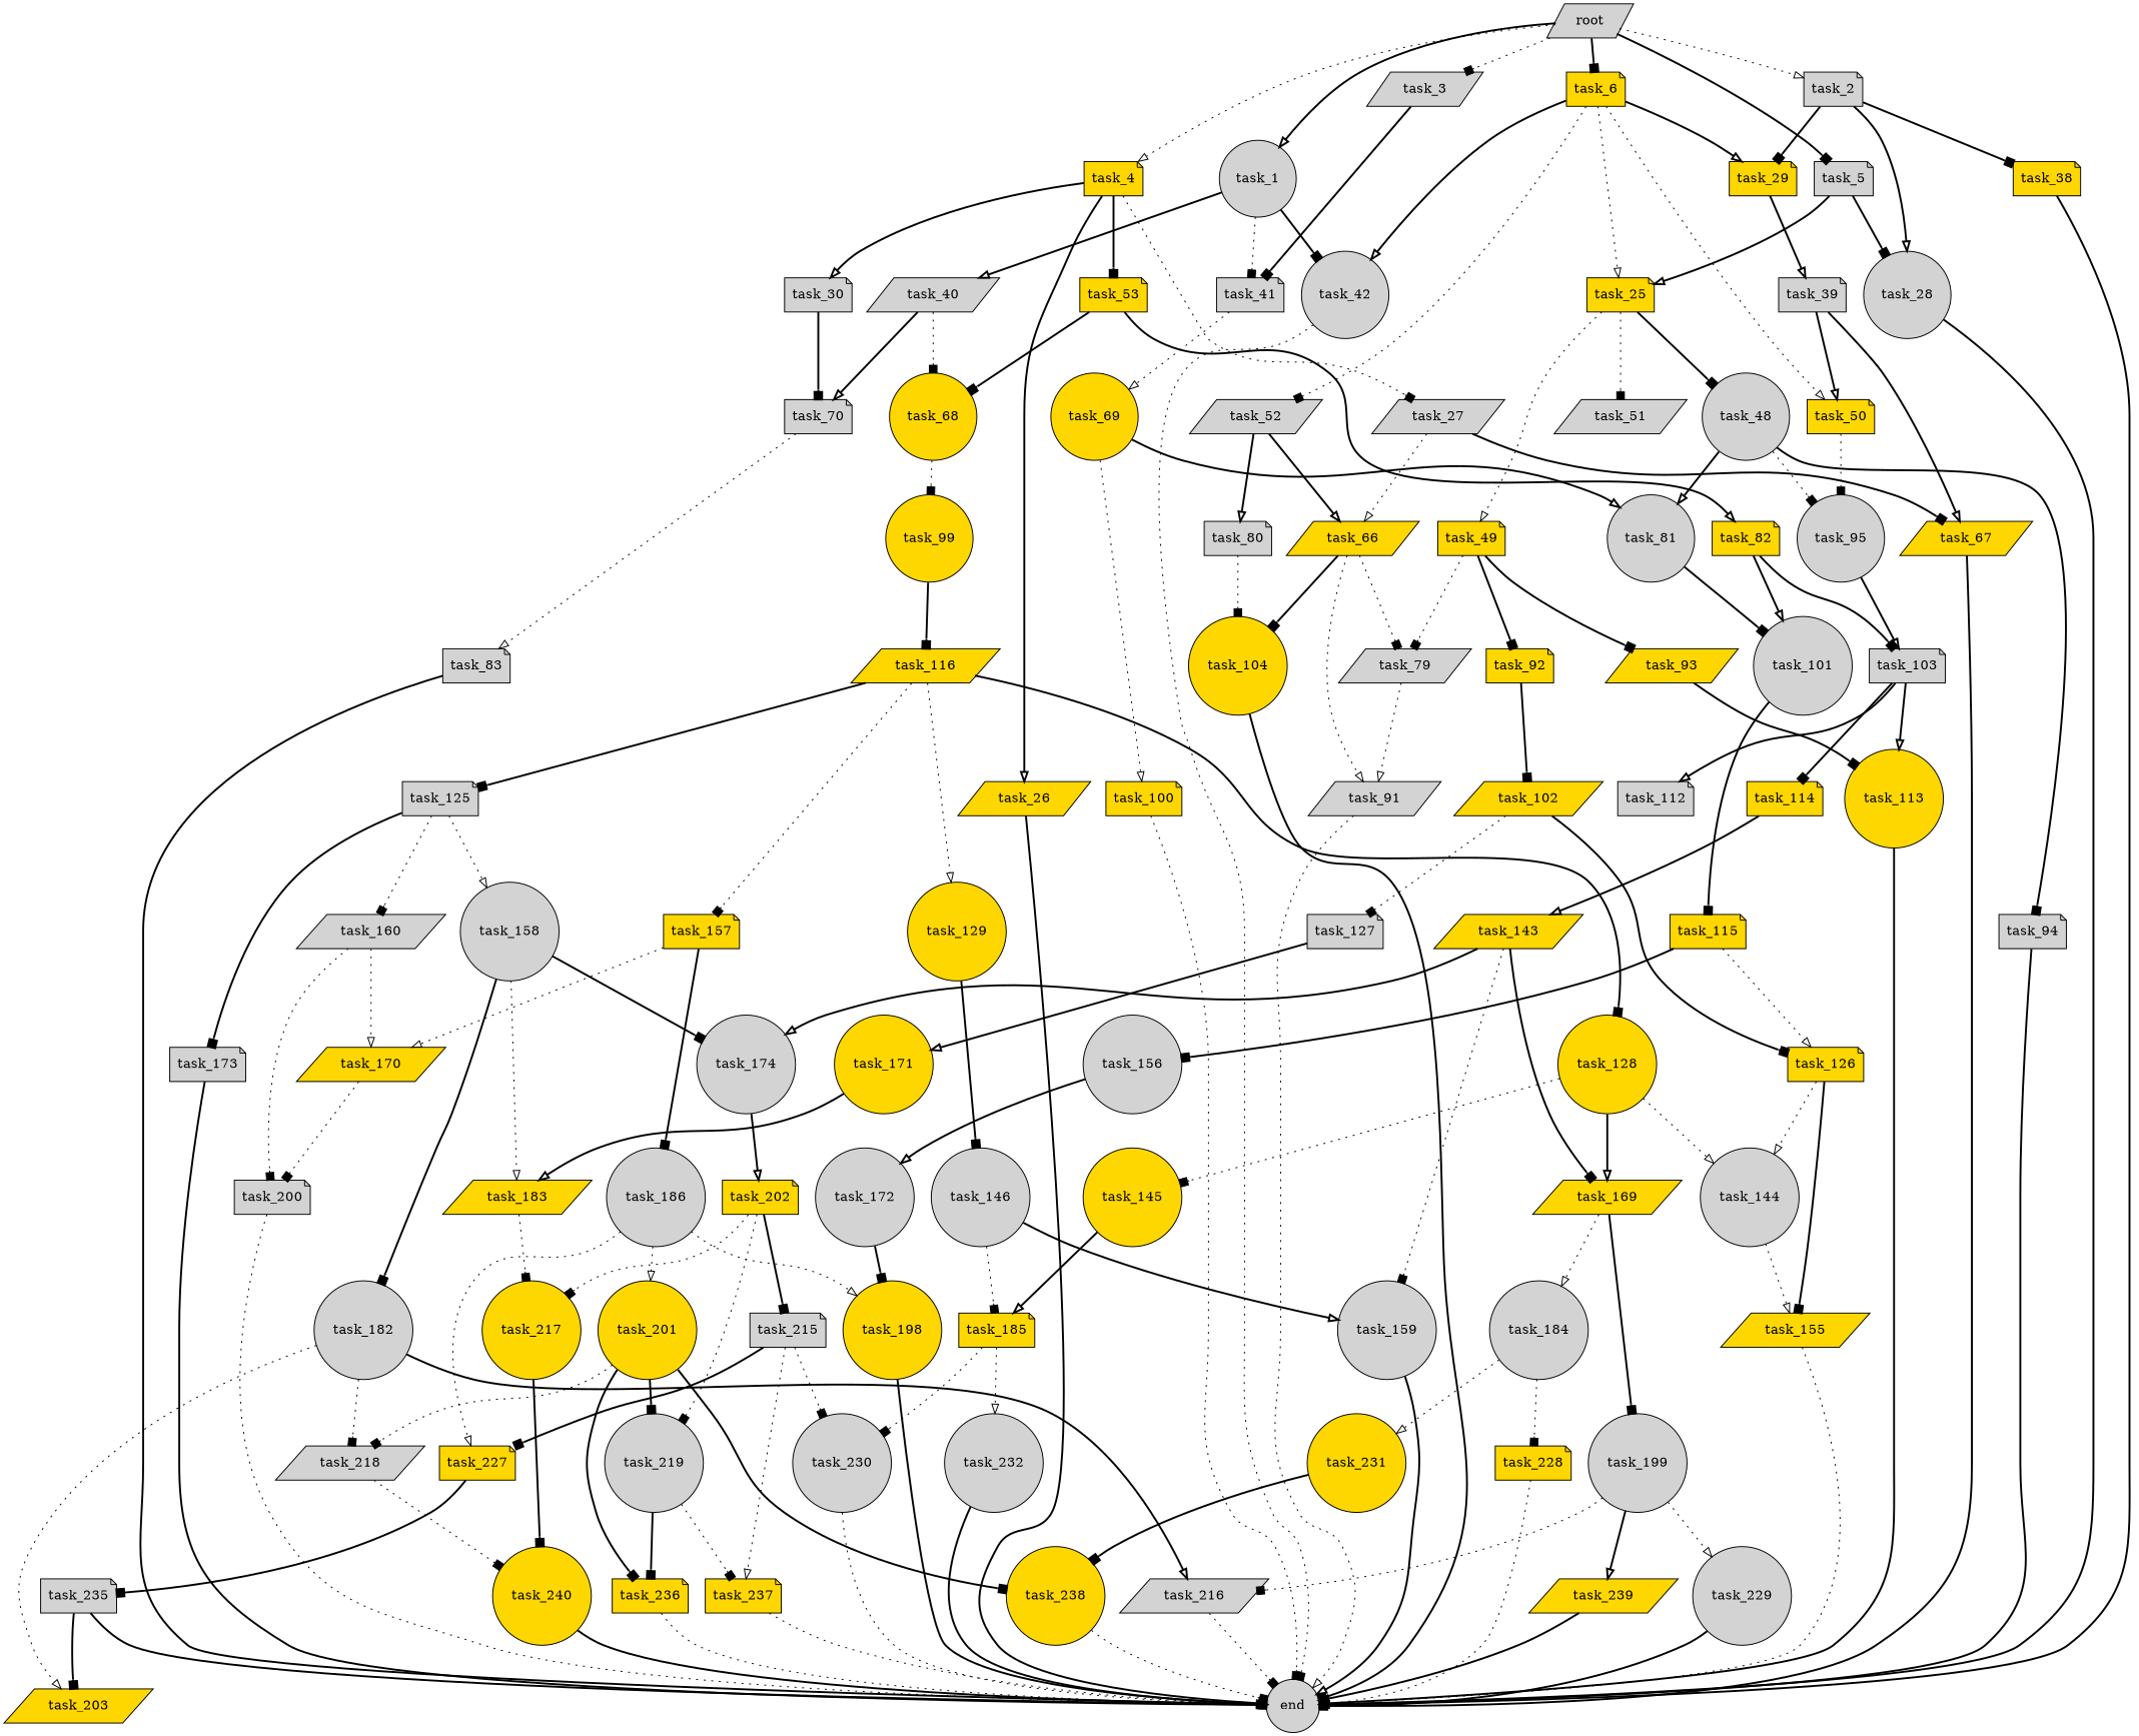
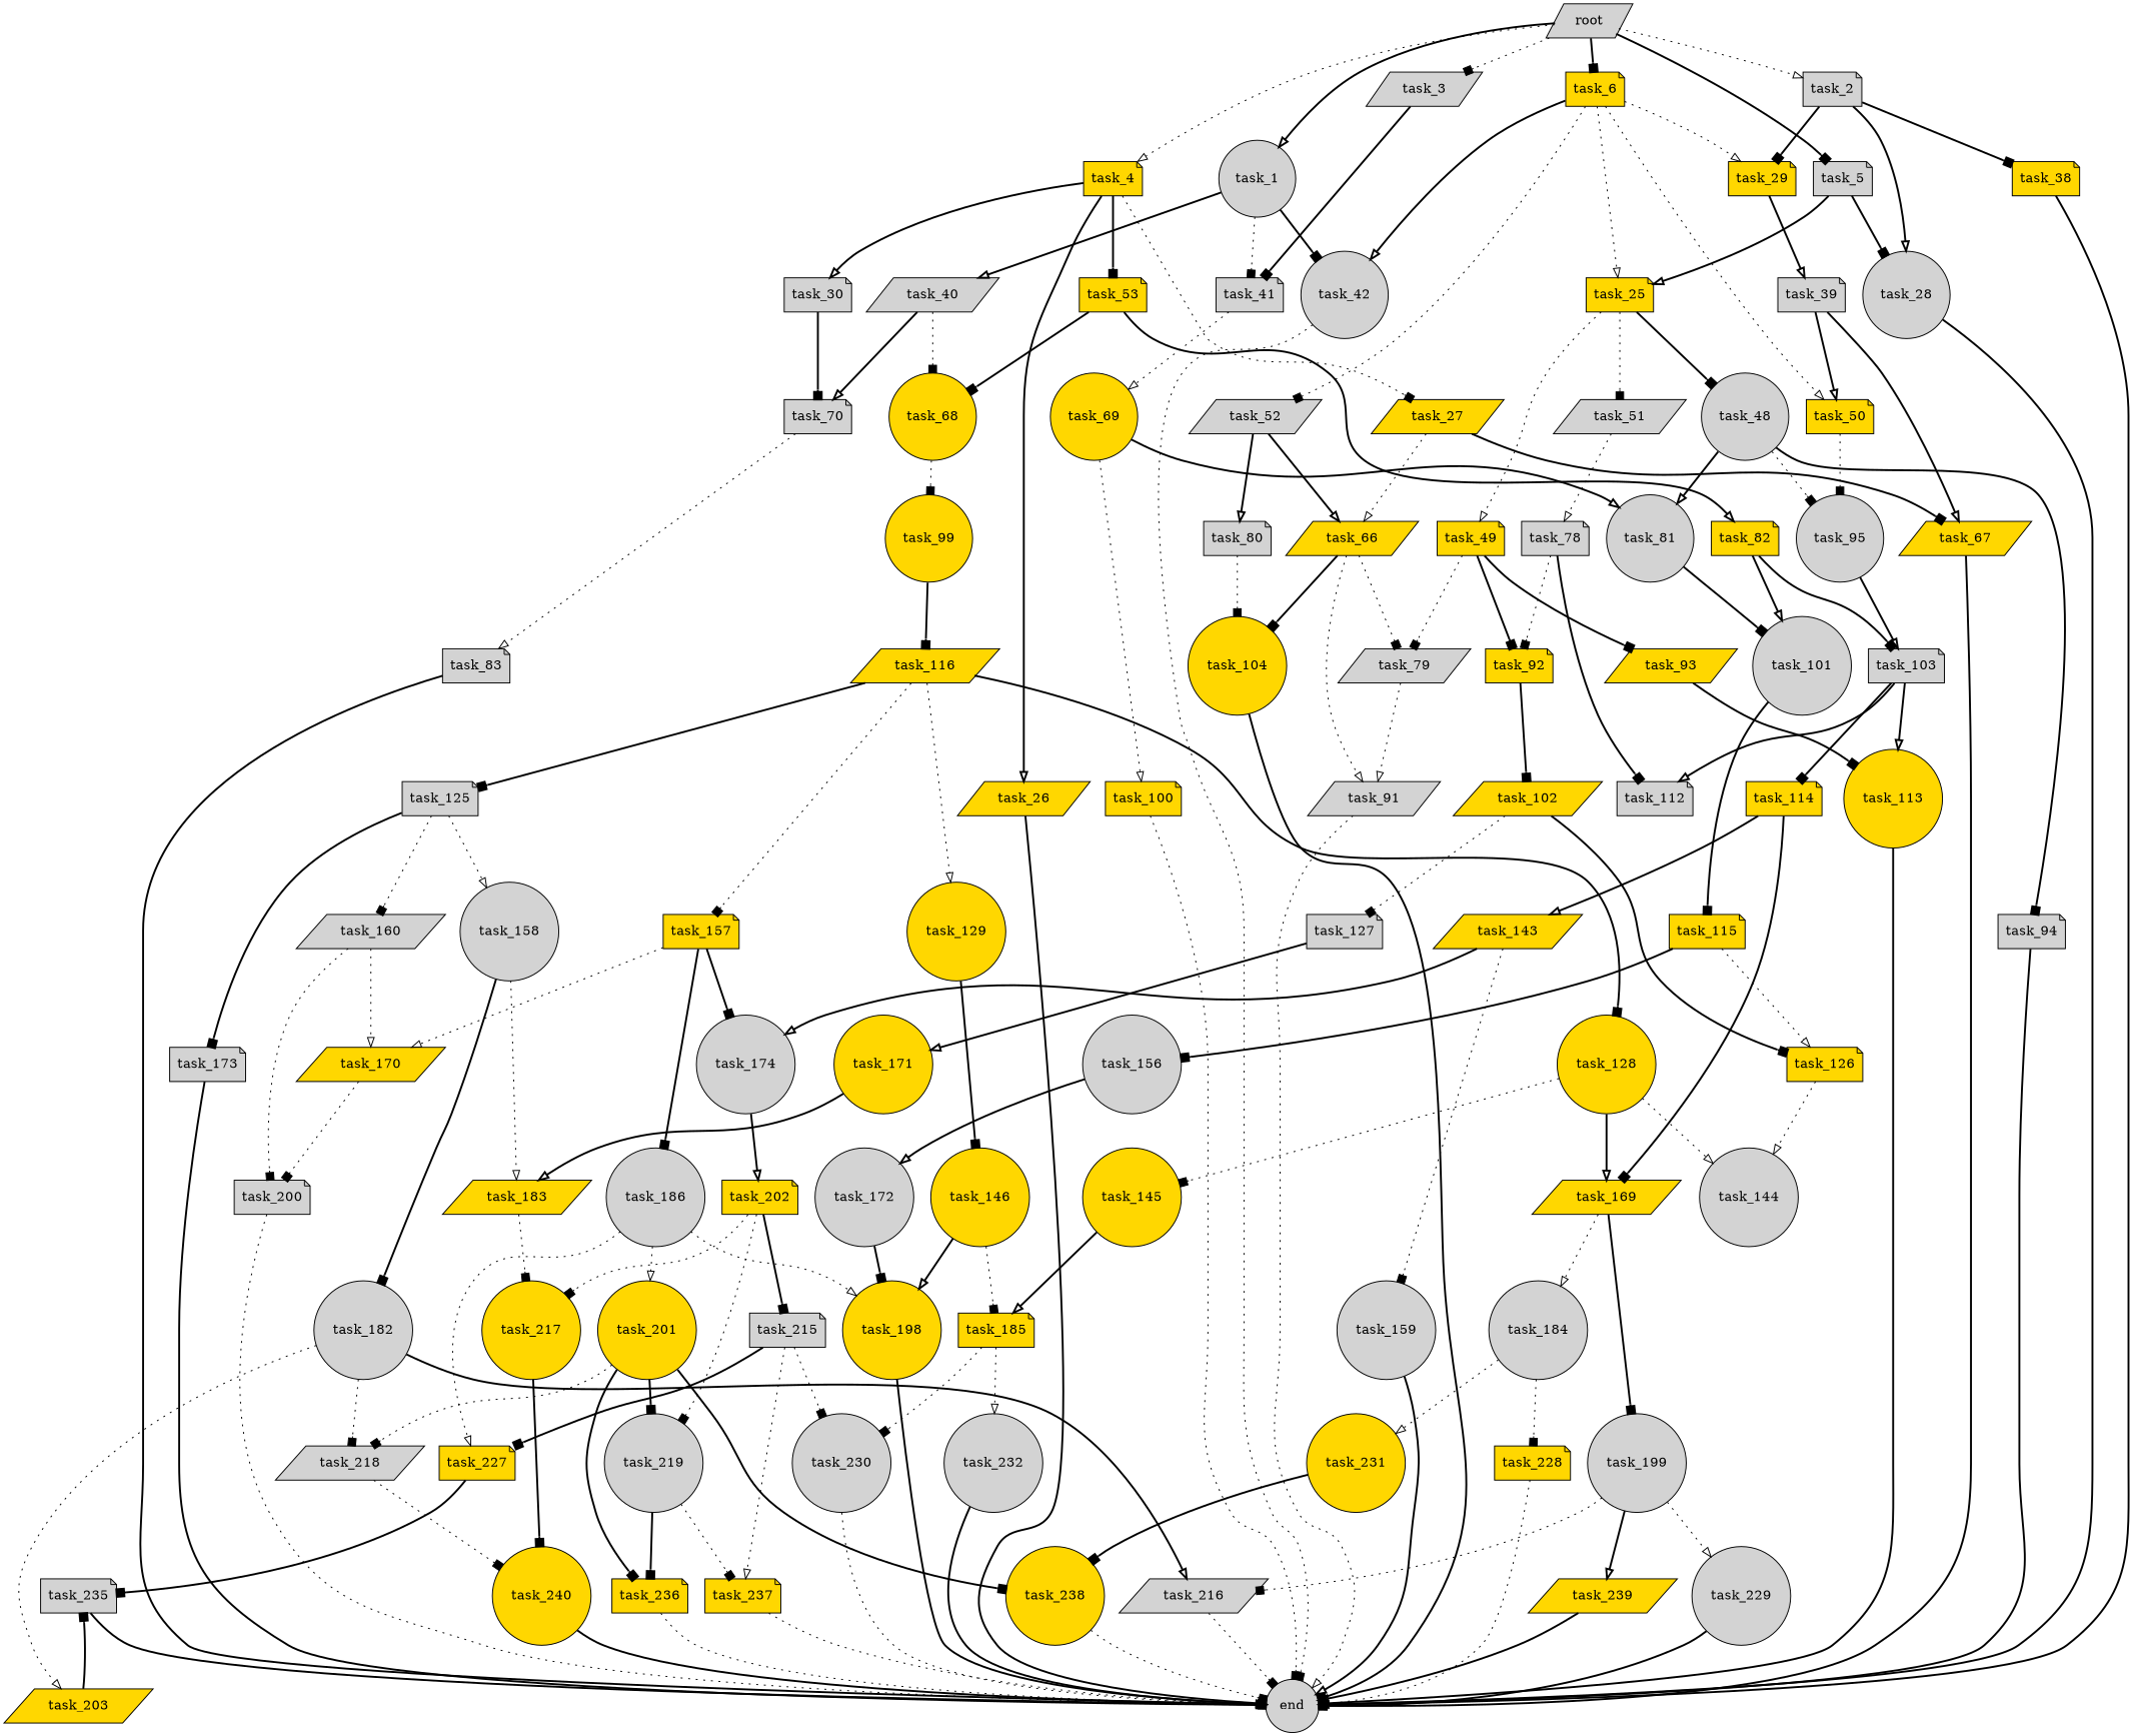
  digraph {
    node [fillcolor=lightgrey shape=note style=filled]
    edge [arrowhead=box style=bold]
    root [shape=parallelogram]
    task_1 [shape=circle]
    task_2
    task_3 [shape=parallelogram]
    task_4 [fillcolor=gold]
    task_5
    task_6 [fillcolor=gold]
    task_40 [shape=parallelogram]
    task_41
    task_42 [shape=circle]
    task_28 [shape=circle]
    task_29 [fillcolor=gold]
    task_38 [fillcolor=gold]
    task_26 [fillcolor=gold shape=parallelogram]
-   task_27 [shape=parallelogram]
+   task_27 [fillcolor=gold shape=parallelogram]
    task_30
    task_53 [fillcolor=gold]
    task_25 [fillcolor=gold]
    task_50 [fillcolor=gold]
    task_52 [shape=parallelogram]
    task_70
    task_68 [fillcolor=gold shape=circle]
    task_69 [fillcolor=gold shape=circle]
    end [shape=circle]
    task_39
    task_66 [fillcolor=gold shape=parallelogram]
    task_67 [fillcolor=gold shape=parallelogram]
    task_82 [fillcolor=gold]
    task_48 [shape=circle]
    task_49 [fillcolor=gold]
    task_51 [shape=parallelogram]
    task_95 [shape=circle]
    task_80
    task_81 [shape=circle]
    task_94
    task_79 [shape=parallelogram]
    task_92 [fillcolor=gold]
    task_93 [fillcolor=gold shape=parallelogram]
+   task_78
    task_91 [shape=parallelogram]
    task_104 [fillcolor=gold shape=circle]
    task_83
    task_99 [fillcolor=gold shape=circle]
    task_100 [fillcolor=gold]
    task_101 [shape=circle]
    task_103
    task_102 [fillcolor=gold shape=parallelogram]
    task_113 [fillcolor=gold shape=circle]
    task_112
    task_116 [fillcolor=gold shape=parallelogram]
    task_115 [fillcolor=gold]
    task_114 [fillcolor=gold]
    task_126 [fillcolor=gold]
    task_127
    task_125
    task_128 [fillcolor=gold shape=circle]
    task_129 [fillcolor=gold shape=circle]
    task_157 [fillcolor=gold]
    task_156 [shape=circle]
    task_144 [shape=circle]
-   task_155 [fillcolor=gold shape=parallelogram]
    task_171 [fillcolor=gold shape=circle]
    task_143 [fillcolor=gold shape=parallelogram]
    task_169 [fillcolor=gold shape=parallelogram]
    task_159 [shape=circle]
    task_174 [shape=circle]
    task_172 [shape=circle]
    task_158 [shape=circle]
    task_160 [shape=parallelogram]
    task_173
    task_145 [fillcolor=gold shape=circle]
-   task_146 [shape=circle]
+   task_146 [fillcolor=gold shape=circle]
    task_170 [fillcolor=gold shape=parallelogram]
    task_186 [shape=circle]
    task_182 [shape=circle]
    task_183 [fillcolor=gold shape=parallelogram]
    task_200
    task_185 [fillcolor=gold]
    task_184 [shape=circle]
    task_199 [shape=circle]
    task_202 [fillcolor=gold]
    task_230 [shape=circle]
    task_232 [shape=circle]
    task_198 [fillcolor=gold shape=circle]
    task_201 [fillcolor=gold shape=circle]
    task_227 [fillcolor=gold]
    task_203 [fillcolor=gold shape=parallelogram]
    task_216 [shape=parallelogram]
    task_218 [shape=parallelogram]
    task_217 [fillcolor=gold shape=circle]
    task_228 [fillcolor=gold]
    task_231 [fillcolor=gold shape=circle]
    task_229 [shape=circle]
    task_239 [fillcolor=gold shape=parallelogram]
    task_219 [shape=circle]
    task_215
    task_235
    task_240 [fillcolor=gold shape=circle]
    task_238 [fillcolor=gold shape=circle]
    task_236 [fillcolor=gold]
    task_237 [fillcolor=gold]
    root -> task_1 [arrowhead=onormal]
    root -> task_2 [arrowhead=onormal style=dotted]
    root -> task_3 [style=dotted]
    root -> task_4 [arrowhead=onormal style=dotted]
    root -> task_5
    root -> task_6
    task_1 -> task_40 [arrowhead=onormal]
    task_1 -> task_41 [style=dotted]
    task_1 -> task_42
    task_2 -> task_28 [arrowhead=onormal]
    task_2 -> task_29
    task_2 -> task_38
    task_3 -> task_41
    task_4 -> task_26 [arrowhead=onormal]
    task_4 -> task_27 [style=dotted]
    task_4 -> task_30 [arrowhead=onormal]
    task_4 -> task_53
    task_5 -> task_28
    task_5 -> task_25 [arrowhead=onormal]
    task_6 -> task_42 [arrowhead=onormal]
-   task_6 -> task_29 [arrowhead=onormal]
+   task_6 -> task_29 [arrowhead=onormal style=dotted]
    task_6 -> task_25 [arrowhead=onormal style=dotted]
    task_6 -> task_50 [arrowhead=onormal style=dotted]
    task_6 -> task_52 [style=dotted]
    task_40 -> task_70 [arrowhead=onormal]
    task_40 -> task_68 [style=dotted]
    task_41 -> task_69 [arrowhead=onormal style=dotted]
    task_42 -> end [style=dotted]
    task_28 -> end
    task_29 -> task_39 [arrowhead=onormal]
    task_38 -> end [arrowhead=onormal]
    task_26 -> end
    task_27 -> task_66 [arrowhead=onormal style=dotted]
    task_27 -> task_67
    task_30 -> task_70
    task_53 -> task_68
    task_53 -> task_82 [arrowhead=onormal]
    task_25 -> task_48
    task_25 -> task_49 [arrowhead=onormal style=dotted]
    task_25 -> task_51 [style=dotted]
    task_50 -> task_95 [style=dotted]
    task_52 -> task_66 [arrowhead=onormal]
    task_52 -> task_80 [arrowhead=onormal]
    task_70 -> task_83 [arrowhead=onormal style=dotted]
    task_68 -> task_99 [style=dotted]
    task_69 -> task_81 [arrowhead=onormal]
    task_69 -> task_100 [arrowhead=onormal style=dotted]
    task_39 -> task_50 [arrowhead=onormal]
    task_39 -> task_67 [arrowhead=onormal]
    task_66 -> task_79 [style=dotted]
    task_66 -> task_91 [arrowhead=onormal style=dotted]
    task_66 -> task_104
    task_67 -> end
    task_82 -> task_101 [arrowhead=onormal]
    task_82 -> task_103
    task_48 -> task_95 [style=dotted]
    task_48 -> task_81 [arrowhead=onormal]
    task_48 -> task_94
    task_49 -> task_79 [style=dotted]
    task_49 -> task_92
    task_49 -> task_93
+   task_51 -> task_78 [arrowhead=onormal style=dotted]
    task_95 -> task_103 [arrowhead=onormal]
    task_80 -> task_104 [style=dotted]
    task_81 -> task_101
    task_94 -> end
    task_79 -> task_91 [arrowhead=onormal style=dotted]
    task_92 -> task_102
    task_93 -> task_113
+   task_78 -> task_92 [style=dotted]
+   task_78 -> task_112
    task_91 -> end [arrowhead=onormal style=dotted]
    task_104 -> end
    task_83 -> end
    task_99 -> task_116
    task_100 -> end [style=dotted]
    task_101 -> task_115
    task_103 -> task_113 [arrowhead=onormal]
    task_103 -> task_112 [arrowhead=onormal]
    task_103 -> task_114
    task_102 -> task_126
    task_102 -> task_127 [style=dotted]
    task_113 -> end
    task_116 -> task_125
    task_116 -> task_128
    task_116 -> task_129 [arrowhead=onormal style=dotted]
    task_116 -> task_157 [style=dotted]
    task_115 -> task_126 [arrowhead=onormal style=dotted]
    task_115 -> task_156
    task_114 -> task_143 [arrowhead=onormal]
    task_126 -> task_144 [arrowhead=onormal style=dotted]
-   task_126 -> task_155
    task_127 -> task_171 [arrowhead=onormal]
    task_125 -> task_158 [arrowhead=onormal style=dotted]
    task_125 -> task_160 [style=dotted]
    task_125 -> task_173
    task_128 -> task_144 [arrowhead=onormal style=dotted]
    task_128 -> task_169 [arrowhead=onormal]
    task_128 -> task_145 [style=dotted]
    task_129 -> task_146
    task_157 -> task_170 [arrowhead=onormal style=dotted]
    task_157 -> task_186
    task_156 -> task_172 [arrowhead=onormal]
-   task_144 -> task_155 [arrowhead=onormal style=dotted]
-   task_155 -> end [style=dotted]
    task_171 -> task_183 [arrowhead=onormal]
-   task_143 -> task_169
+   task_114 -> task_169
    task_143 -> task_159 [style=dotted]
    task_143 -> task_174 [arrowhead=onormal]
    task_169 -> task_184 [arrowhead=onormal style=dotted]
    task_169 -> task_199
    task_159 -> end [arrowhead=onormal]
    task_174 -> task_202 [arrowhead=onormal]
    task_172 -> task_198
-   task_158 -> task_174
+   task_157 -> task_174
    task_158 -> task_182
    task_158 -> task_183 [arrowhead=onormal style=dotted]
    task_160 -> task_170 [arrowhead=onormal style=dotted]
    task_160 -> task_200 [style=dotted]
    task_173 -> end [arrowhead=onormal]
    task_145 -> task_185 [arrowhead=onormal]
-   task_146 -> task_159 [arrowhead=onormal]
+   task_146 -> task_198 [arrowhead=onormal]
    task_146 -> task_185 [style=dotted]
    task_170 -> task_200 [style=dotted]
    task_186 -> task_198 [arrowhead=onormal style=dotted]
    task_186 -> task_201 [arrowhead=onormal style=dotted]
    task_186 -> task_227 [arrowhead=onormal style=dotted]
    task_182 -> task_203 [arrowhead=onormal style=dotted]
    task_182 -> task_216 [arrowhead=onormal]
    task_182 -> task_218 [style=dotted]
    task_183 -> task_217 [style=dotted]
    task_200 -> end [style=dotted]
    task_185 -> task_230 [style=dotted]
    task_185 -> task_232 [arrowhead=onormal style=dotted]
    task_184 -> task_228 [style=dotted]
    task_184 -> task_231 [arrowhead=onormal style=dotted]
    task_199 -> task_216 [style=dotted]
    task_199 -> task_229 [arrowhead=onormal style=dotted]
    task_199 -> task_239 [arrowhead=onormal]
    task_202 -> task_217 [style=dotted]
    task_202 -> task_219 [style=dotted]
    task_202 -> task_215
    task_230 -> end [arrowhead=onormal style=dotted]
    task_232 -> end [arrowhead=onormal]
    task_198 -> end [arrowhead=onormal]
    task_201 -> task_218 [style=dotted]
    task_201 -> task_219
    task_201 -> task_238
    task_201 -> task_236
    task_227 -> task_235
-   task_235 -> task_203
+   task_203 -> task_235
    task_216 -> end [style=dotted]
    task_218 -> task_240 [style=dotted]
    task_217 -> task_240
    task_228 -> end [style=dotted]
    task_231 -> task_238
    task_229 -> end
    task_239 -> end [arrowhead=onormal]
    task_219 -> task_236
    task_219 -> task_237 [style=dotted]
    task_215 -> task_230 [style=dotted]
    task_215 -> task_227
    task_215 -> task_237 [arrowhead=onormal style=dotted]
    task_235 -> end
    task_240 -> end
    task_238 -> end [style=dotted]
    task_236 -> end [arrowhead=onormal style=dotted]
    task_237 -> end [style=dotted]
  }
